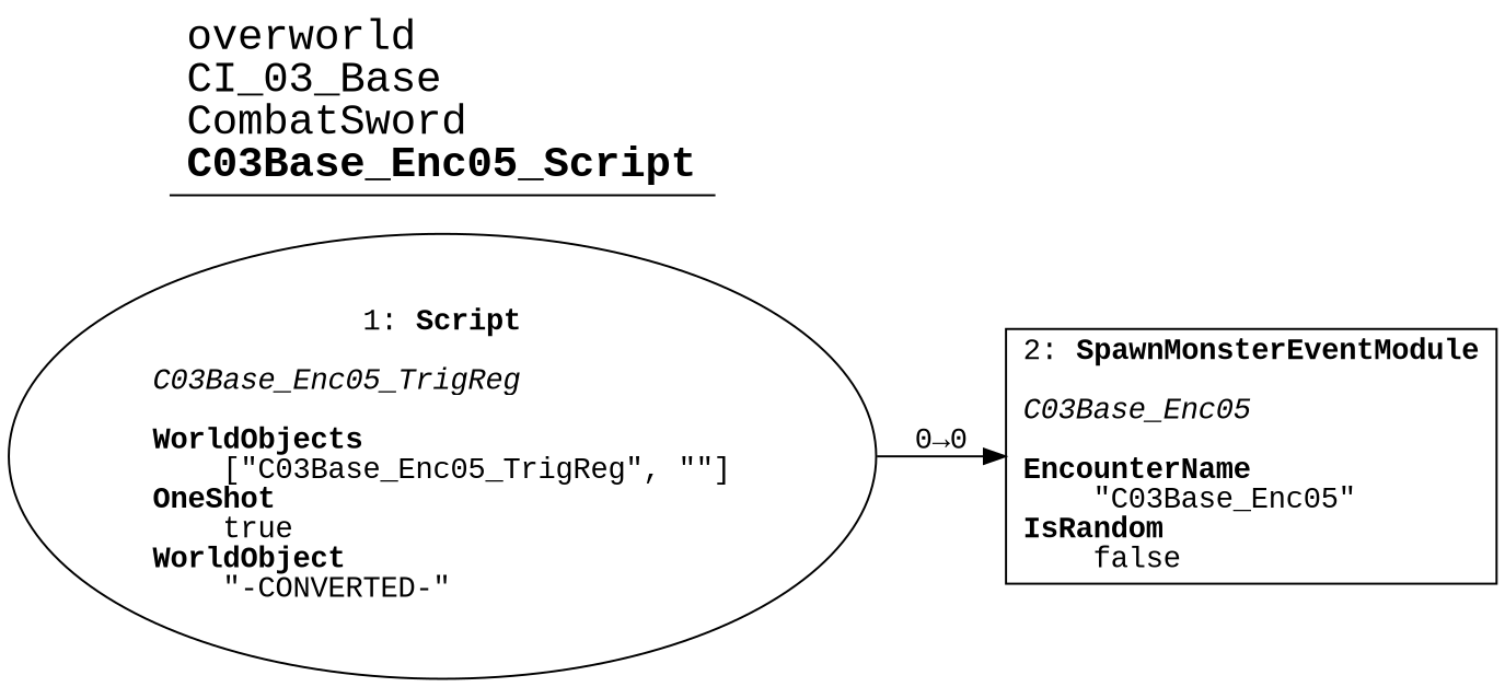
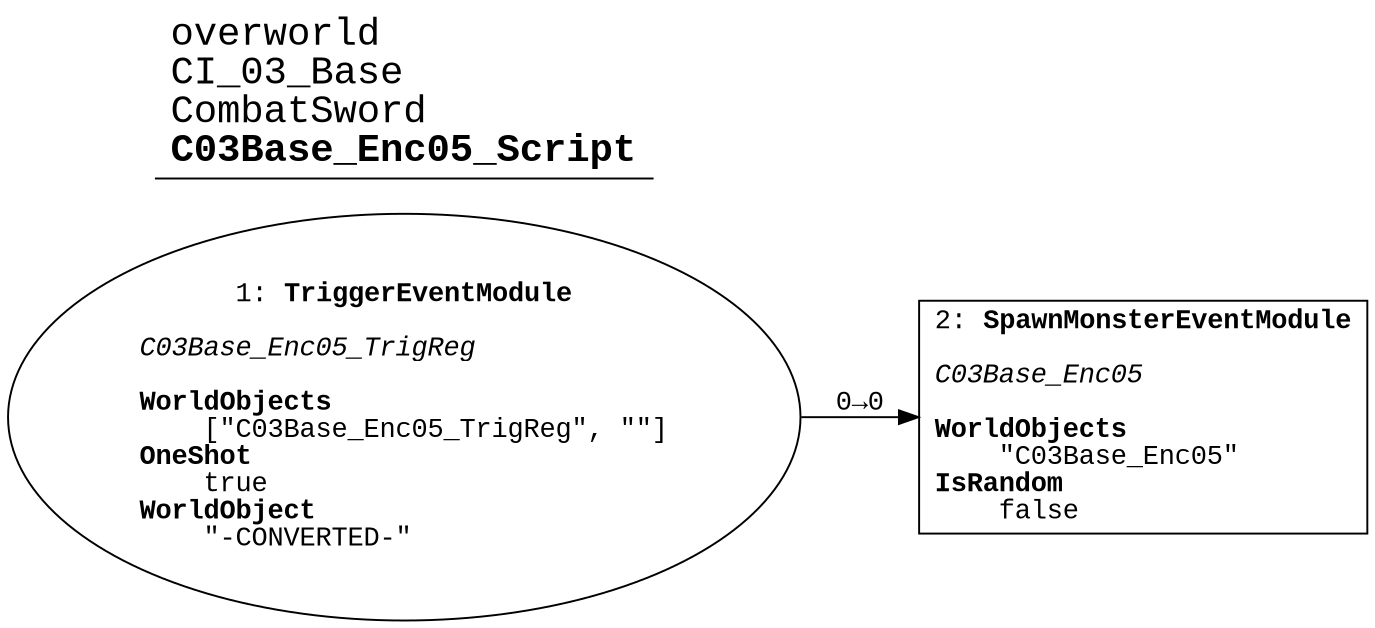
  digraph {
    fontname="Liberation Mono"
    splines=spline
    rankdir=LR
    node [fontname="Liberation Mono"]
-   n1 [label=<1: <b>Script</b><br/><br/><i>C03Base_Enc05_TrigReg<br align="left"/></i><br align="left"/><b>WorldObjects</b><br align="left"/>    [&quot;C03Base_Enc05_TrigReg&quot;, &quot;&quot;]<br align="left"/><b>OneShot</b><br align="left"/>    true<br align="left"/><b>WorldObject</b><br align="left"/>    &quot;-CONVERTED-&quot;<br align="left"/>> shape=oval]
-   n2 [label=<2: <b>SpawnMonsterEventModule</b><br/><br/><i>C03Base_Enc05<br align="left"/></i><br align="left"/><b>EncounterName</b><br align="left"/>    &quot;C03Base_Enc05&quot;<br align="left"/><b>IsRandom</b><br align="left"/>    false<br align="left"/>> shape=box]
+   n1 [label=<1: <b>TriggerEventModule</b><br/><br/><i>C03Base_Enc05_TrigReg<br align="left"/></i><br align="left"/><b>WorldObjects</b><br align="left"/>    [&quot;C03Base_Enc05_TrigReg&quot;, &quot;&quot;]<br align="left"/><b>OneShot</b><br align="left"/>    true<br align="left"/><b>WorldObject</b><br align="left"/>    &quot;-CONVERTED-&quot;<br align="left"/>> shape=oval]
+   n2 [label=<2: <b>SpawnMonsterEventModule</b><br/><br/><i>C03Base_Enc05<br align="left"/></i><br align="left"/><b>WorldObjects</b><br align="left"/>    &quot;C03Base_Enc05&quot;<br align="left"/><b>IsRandom</b><br align="left"/>    false<br align="left"/>> shape=box]
    n3 [label=<<font point-size="20">overworld<br align="left"/>CI_03_Base<br align="left"/>CombatSword<br align="left"/><b>C03Base_Enc05_Script</b><br align="left"/></font>> shape=underline]
    n1 -> n2 [fontname="Liberation Mono" label="0→0"]
  }
